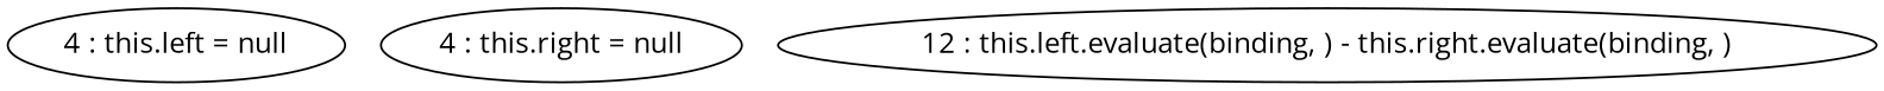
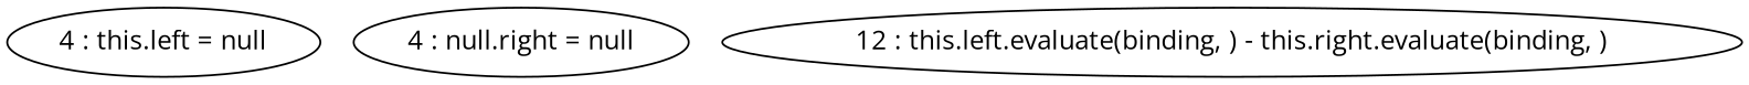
  digraph {
    fontname="Open Sans"
    node [fontname="Open Sans"]
    "4 : this.left = null"
-   "4 : this.right = null"
+   "4 : this.right = null" [label="4 : null.right = null"]
    "12 : this.left.evaluate(binding, ) - this.right.evaluate(binding, )"
  }
